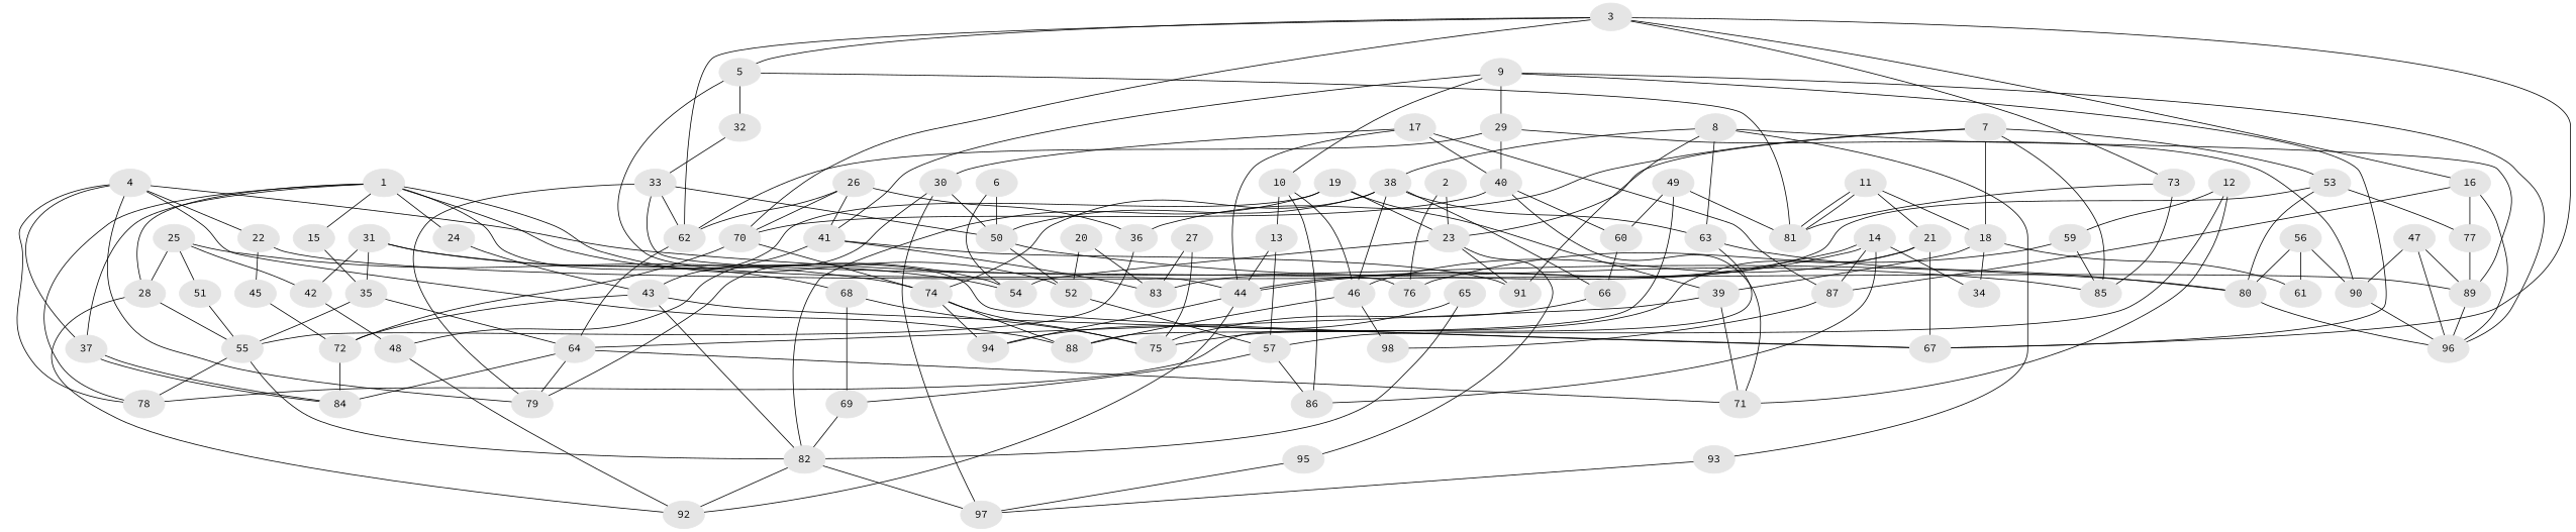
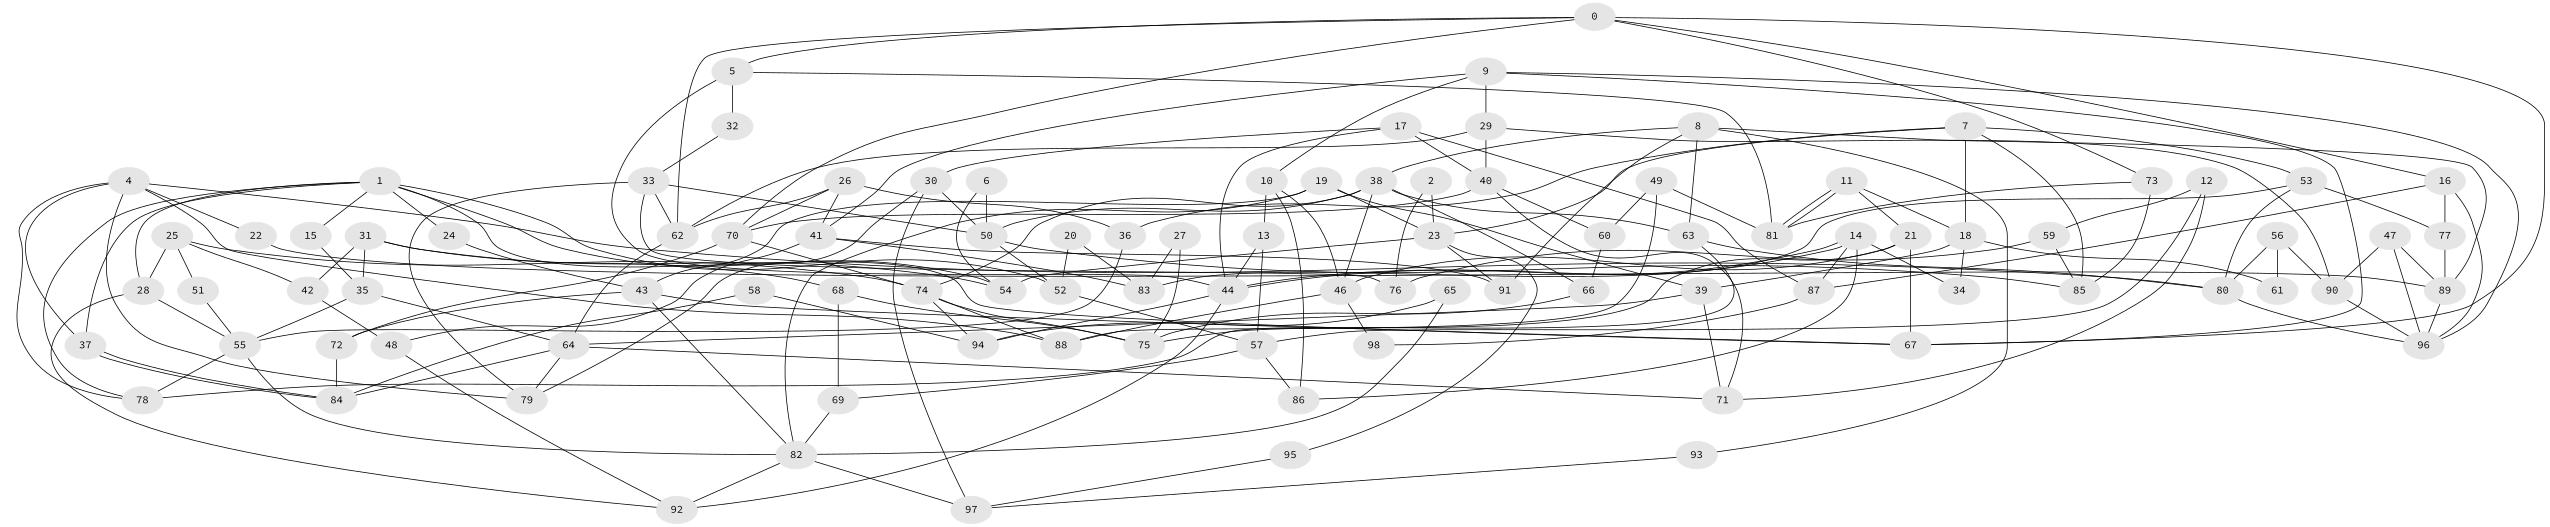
  graph {
    fontname="Source Code Pro"
    node [color=gray90 fontname="Source Code Pro" style=filled]
    edge [fontname="Source Code Pro"]
    1
    15
    24
    28
    37
    52
    54
    67
    78
    35
    43
    55
    92
    36
    84
    57
    2
    23
    76
    91
    95
-   3
+   3 [label=0]
    5
    16
    62
    70
    73
    32
    44
    81
    96
    87
    77
    64
    74
    72
    85
    4
    22
    79
    80
    88
    89
-   45
    33
    94
    6
    50
    7
    18
    53
    34
    39
    61
    83
    8
    38
    63
    93
    46
    66
    97
    9
    10
    29
    41
    13
    86
    40
    90
    48
    98
    11
    21
    75
    12
    59
    71
    69
    14
    17
    30
    60
    19
    82
    20
    25
    42
    51
    26
    27
    31
    68
    47
    49
    56
+   58
    65
    1 -- 15
    1 -- 24
    1 -- 28
    1 -- 37
    1 -- 52
    1 -- 54
    1 -- 67
    1 -- 78
    15 -- 35
    24 -- 43
    28 -- 55
    28 -- 92
    37 -- 84
    37 -- 84
    52 -- 57
    35 -- 55
    35 -- 64
    43 -- 67
    43 -- 72
    43 -- 82
    55 -- 78
    55 -- 82
    36 -- 55
    57 -- 86
    57 -- 69
    2 -- 23
    2 -- 76
    23 -- 54
    23 -- 91
    23 -- 95
    95 -- 97
    3 -- 67
    3 -- 5
    3 -- 16
    3 -- 62
    3 -- 70
    3 -- 73
    5 -- 32
    5 -- 44
    5 -- 81
    16 -- 96
    16 -- 87
    16 -- 77
    62 -- 64
    70 -- 74
    70 -- 72
    73 -- 81
    73 -- 85
    32 -- 33
    44 -- 92
    44 -- 94
    87 -- 98
    77 -- 89
    64 -- 84
    64 -- 79
    64 -- 71
    74 -- 88
    74 -- 94
    74 -- 75
    72 -- 84
    4 -- 37
    4 -- 78
    4 -- 22
    4 -- 79
    4 -- 80
    4 -- 88
    22 -- 89
-   22 -- 45
    80 -- 96
    89 -- 96
-   45 -- 72
    33 -- 76
    33 -- 62
    33 -- 79
    33 -- 50
    6 -- 54
    6 -- 50
    50 -- 52
    50 -- 85
    7 -- 36
    7 -- 23
    7 -- 85
    7 -- 18
    7 -- 53
    18 -- 34
    18 -- 39
    18 -- 61
    53 -- 77
    53 -- 80
    53 -- 83
    39 -- 64
    39 -- 71
    8 -- 91
    8 -- 89
    8 -- 38
    8 -- 63
    8 -- 93
    38 -- 74
    38 -- 50
    38 -- 63
    38 -- 46
    38 -- 66
    63 -- 78
    63 -- 80
    93 -- 97
    46 -- 88
    46 -- 98
    66 -- 75
    9 -- 67
    9 -- 96
    9 -- 10
    9 -- 29
    9 -- 41
    10 -- 46
    10 -- 13
    10 -- 86
    29 -- 62
    29 -- 40
    29 -- 90
    41 -- 91
    41 -- 83
    41 -- 48
    13 -- 57
    13 -- 44
    40 -- 70
    40 -- 71
    40 -- 60
    90 -- 96
    48 -- 92
    11 -- 81
    11 -- 81
    11 -- 18
    11 -- 21
    21 -- 67
    21 -- 46
    21 -- 75
    12 -- 57
    12 -- 59
    12 -- 71
    59 -- 76
    59 -- 85
    69 -- 82
    14 -- 44
    14 -- 44
    14 -- 87
    14 -- 34
    14 -- 86
    17 -- 44
    17 -- 87
    17 -- 40
    17 -- 30
    30 -- 79
    30 -- 50
    30 -- 97
    60 -- 66
    19 -- 43
    19 -- 23
    19 -- 39
    19 -- 82
    82 -- 92
    82 -- 97
    20 -- 52
    20 -- 83
    25 -- 28
    25 -- 74
    25 -- 42
    25 -- 51
    42 -- 48
    51 -- 55
    26 -- 36
    26 -- 62
    26 -- 70
    26 -- 41
    27 -- 83
    27 -- 75
    31 -- 54
    31 -- 35
    31 -- 42
    31 -- 68
    68 -- 75
    68 -- 69
    47 -- 96
    47 -- 89
    47 -- 90
    49 -- 81
    49 -- 88
    49 -- 60
    56 -- 80
    56 -- 61
    56 -- 90
+   58 -- 84
+   58 -- 94
    65 -- 94
    65 -- 82
  }
